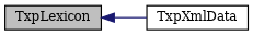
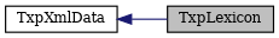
  digraph {
    rankdir=LR
    fontname="DejaVu Serif"
    node [color=black fontname="DejaVu Serif" fontsize=10 shape=record style=filled]
    n1 [fillcolor=grey75 fontcolor=black height=0.2 label=TxpLexicon width=0.4]
    n2 [fillcolor=white height=0.2 label=TxpXmlData width=0.4]
-   n1 -> n2 [color=midnightblue dir=back fontname="DejaVu Serif" fontsize=10 labelfontname=Helvetica labelfontsize=10 style=solid]
+   n2 -> n1 [color=midnightblue dir=back fontname="DejaVu Serif" fontsize=10 labelfontname=Helvetica labelfontsize=10 style=solid]
  }
